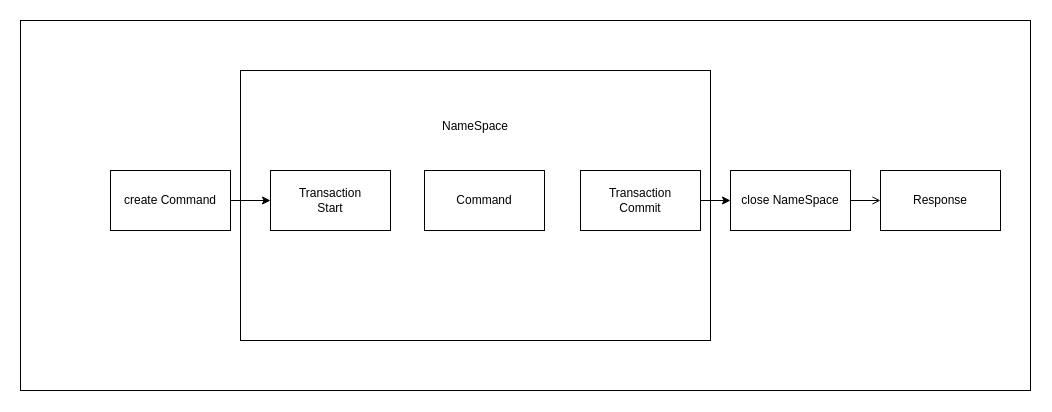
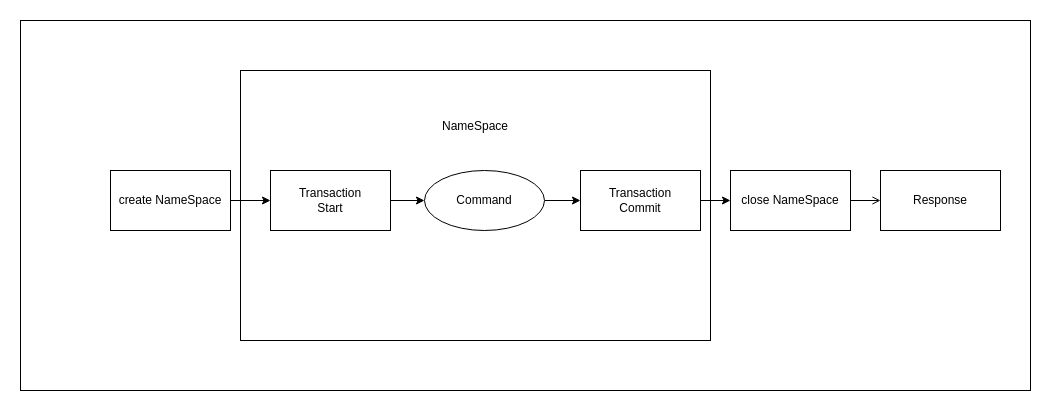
  <mxCell id="0" />
  <mxCell id="1" parent="0" />
  <mxCell id="2" value="" style="rounded=0;whiteSpace=wrap;html=1;" parent="1" vertex="1"><mxGeometry x="20" y="20" width="1010" height="370" as="geometry" /></mxCell>
  <mxCell id="3" value="NameSpace&lt;br&gt;&lt;br&gt;&lt;br&gt;&lt;br&gt;&lt;br&gt;&lt;br&gt;&lt;br&gt;&lt;br&gt;&lt;br&gt;&lt;br&gt;&lt;br&gt;&lt;br&gt;" style="rounded=0;whiteSpace=wrap;html=1;" parent="1" vertex="1"><mxGeometry x="240" y="70" width="470" height="270" as="geometry" /></mxCell>
  <mxCell id="4" style="edgeStyle=none;html=1;" parent="1" source="5" target="7" edge="1"><mxGeometry relative="1" as="geometry" /></mxCell>
- <mxCell id="5" value="create Command" style="rounded=0;whiteSpace=wrap;html=1;" parent="1" vertex="1"><mxGeometry x="110" y="170" width="120" height="60" as="geometry" /></mxCell>
+ <mxCell id="5" value="create NameSpace" style="rounded=0;whiteSpace=wrap;html=1;" parent="1" vertex="1"><mxGeometry x="110" y="170" width="120" height="60" as="geometry" /></mxCell>
+ <mxCell id="6" style="edgeStyle=none;html=1;entryX=0;entryY=0.5;entryDx=0;entryDy=0;" parent="1" source="7" target="9" edge="1"><mxGeometry relative="1" as="geometry" /></mxCell>
  <mxCell id="7" value="Transaction&lt;br&gt;Start" style="rounded=0;whiteSpace=wrap;html=1;" parent="1" vertex="1"><mxGeometry x="270" y="170" width="120" height="60" as="geometry" /></mxCell>
- <mxCell id="9" value="Command" style="rounded=0;whiteSpace=wrap;html=1;" parent="1" vertex="1"><mxGeometry x="424" y="170" width="120" height="60" as="geometry" /></mxCell>
+ <mxCell id="8" style="edgeStyle=none;html=1;entryX=0;entryY=0.5;entryDx=0;entryDy=0;" parent="1" source="9" target="11" edge="1"><mxGeometry relative="1" as="geometry" /></mxCell>
+ <mxCell id="9" value="Command" style="ellipse;whiteSpace=wrap;html=1;" parent="1" vertex="1"><mxGeometry x="424" y="170" width="120" height="60" as="geometry" /></mxCell>
  <mxCell id="10" style="edgeStyle=none;html=1;" parent="1" source="11" target="13" edge="1"><mxGeometry relative="1" as="geometry" /></mxCell>
  <mxCell id="11" value="Transaction&lt;br&gt;Commit" style="rounded=0;whiteSpace=wrap;html=1;" parent="1" vertex="1"><mxGeometry x="580" y="170" width="120" height="60" as="geometry" /></mxCell>
  <mxCell id="12" style="edgeStyle=none;html=1;entryX=0;entryY=0.5;entryDx=0;entryDy=0;endArrow=open;" parent="1" source="13" target="14" edge="1"><mxGeometry relative="1" as="geometry" /></mxCell>
  <mxCell id="13" value="close NameSpace" style="rounded=0;whiteSpace=wrap;html=1;" parent="1" vertex="1"><mxGeometry x="730" y="170" width="120" height="60" as="geometry" /></mxCell>
  <mxCell id="14" value="Response" style="rounded=0;whiteSpace=wrap;html=1;" parent="1" vertex="1"><mxGeometry x="880" y="170" width="120" height="60" as="geometry" /></mxCell>
